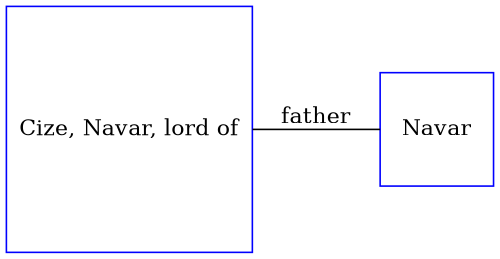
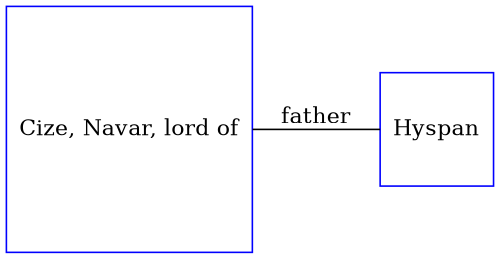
  digraph {
    rankdir=LR
    node [color=blue regular=1 shape=box]
-   n1 [label=Navar]
+   n1 [label=Hyspan]
    n2 [label="Cize, Navar, lord of"]
    n2 -> n1 [arrowsize=0.0 dir=none label=father]
  }
